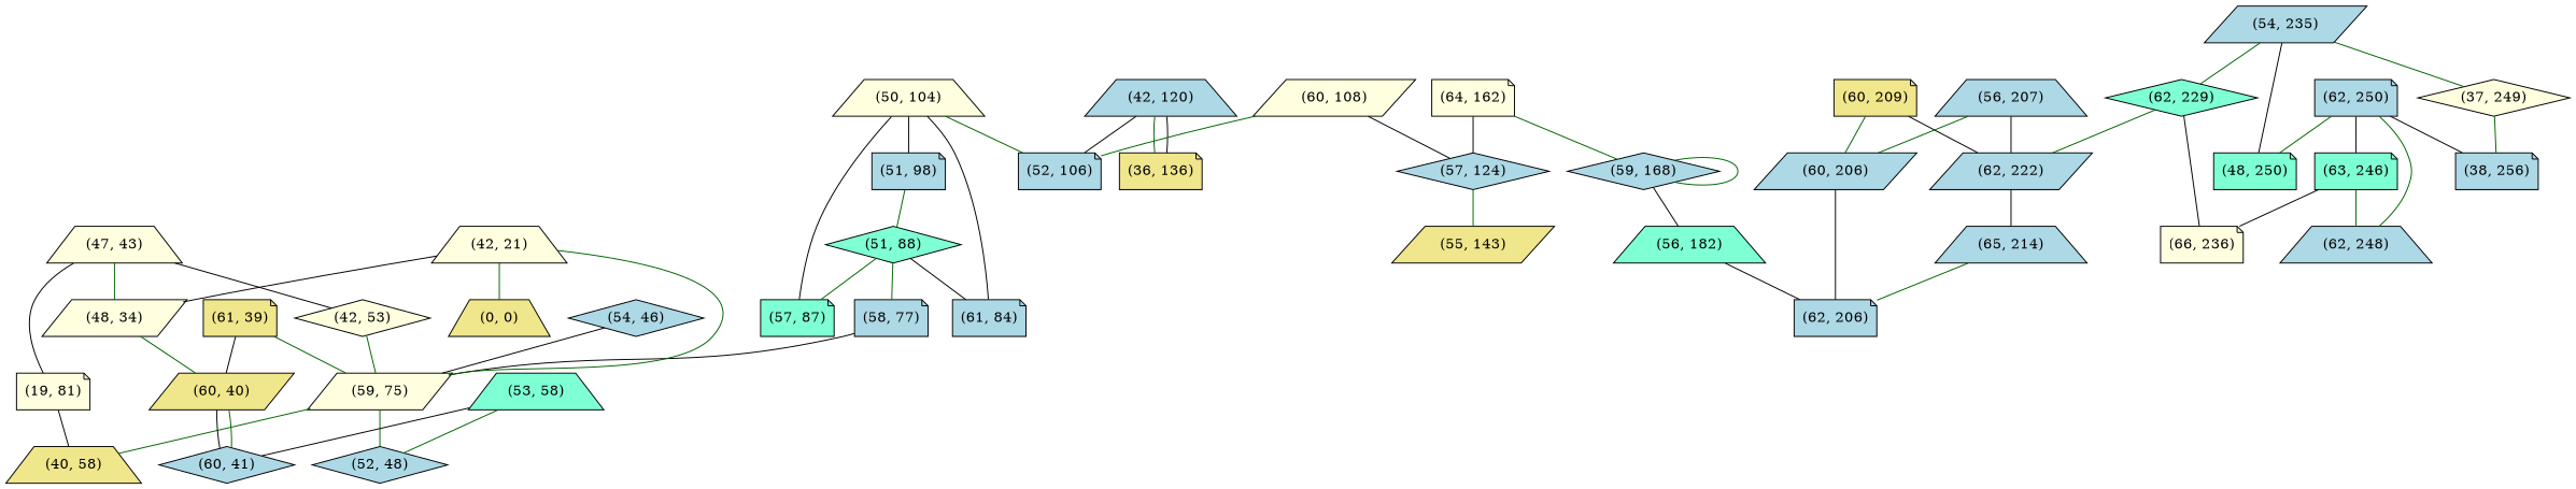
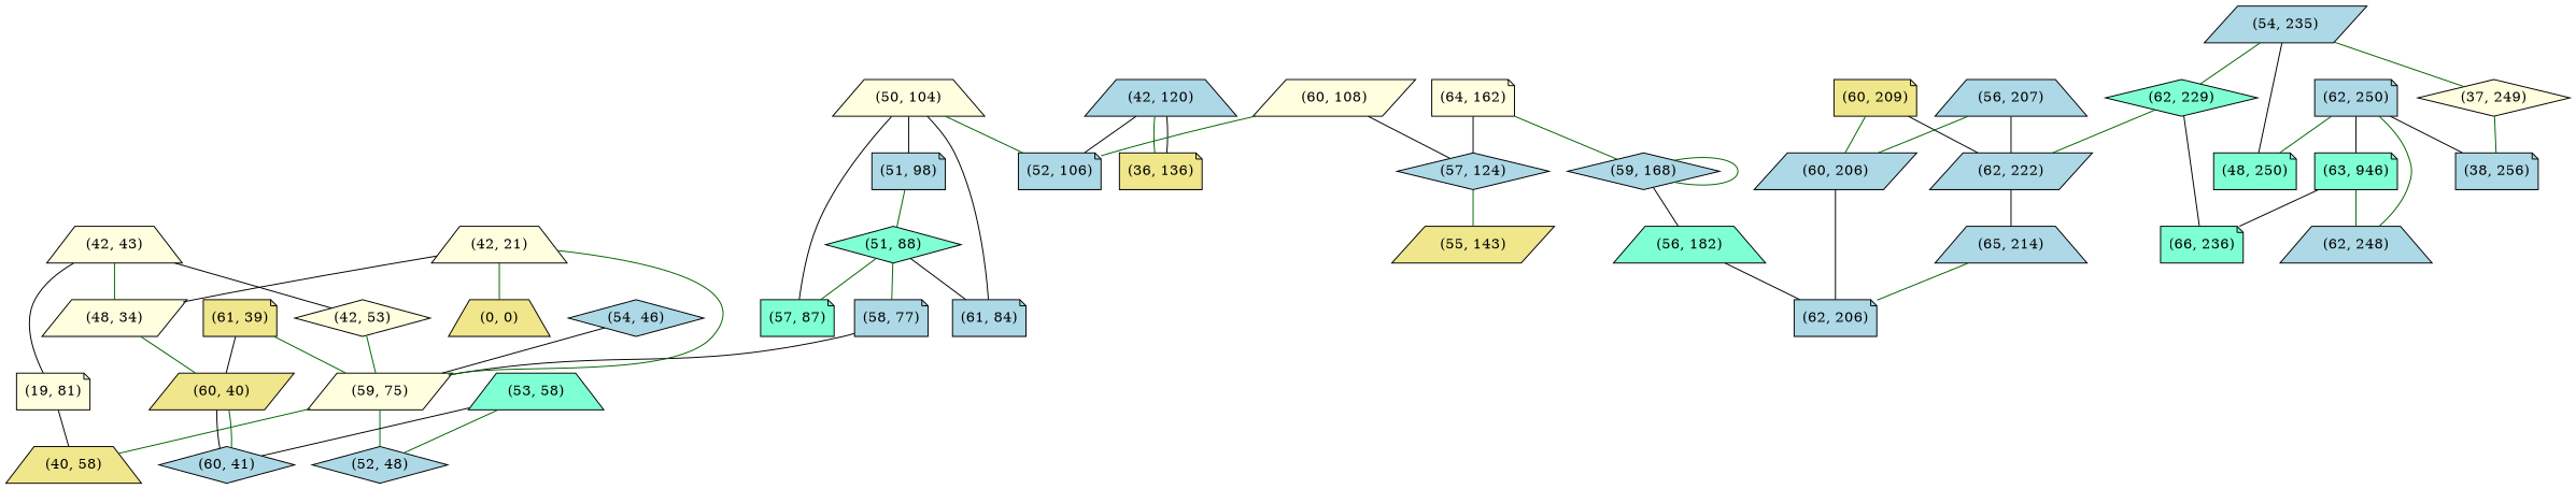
  graph {
    node [fillcolor=lightblue shape=note style=filled]
    edge [color=darkgreen weight=1]
    "(61, 39)" [fillcolor=khaki]
    "(59, 75)" [fillcolor=lightyellow shape=parallelogram]
    "(60, 40)" [fillcolor=khaki shape=parallelogram]
    "(40, 58)" [fillcolor=khaki shape=trapezium]
    "(52, 48)" [shape=diamond]
    "(60, 41)" [shape=diamond]
-   "(42, 43)" [fillcolor=lightyellow shape=trapezium label="(47, 43)"]
+   "(42, 43)" [fillcolor=lightyellow shape=trapezium]
    "(19, 81)" [fillcolor=lightyellow]
    "(42, 53)" [fillcolor=lightyellow shape=diamond]
    "(48, 34)" [fillcolor=lightyellow shape=parallelogram]
    "(60, 209)" [fillcolor=khaki]
    "(60, 206)" [shape=parallelogram]
    "(62, 222)" [shape=parallelogram]
    "(62, 206)"
    "(65, 214)" [shape=trapezium]
    "(42, 120)" [shape=trapezium]
    "(36, 136)" [fillcolor=khaki]
    "(52, 106)"
-   "(63, 246)" [fillcolor=aquamarine]
+   "(63, 246)" [fillcolor=aquamarine label="(63, 946)"]
    "(62, 250)"
    "(62, 248)" [shape=trapezium]
    "(48, 250)" [fillcolor=aquamarine]
    "(38, 256)"
-   "(66, 236)" [fillcolor=lightyellow]
+   "(66, 236)" [fillcolor=aquamarine]
    "(54, 235)" [shape=parallelogram]
    "(37, 249)" [fillcolor=lightyellow shape=diamond]
    "(62, 229)" [fillcolor=aquamarine shape=diamond]
    "(50, 104)" [fillcolor=lightyellow shape=trapezium]
    "(51, 98)"
    "(61, 84)"
    "(57, 87)" [fillcolor=aquamarine]
    "(51, 88)" [fillcolor=aquamarine shape=diamond]
    "(60, 108)" [fillcolor=lightyellow shape=parallelogram]
    "(57, 124)" [shape=diamond]
    "(55, 143)" [fillcolor=khaki shape=parallelogram]
    "(64, 162)" [fillcolor=lightyellow]
    "(59, 168)" [shape=diamond]
    "(56, 182)" [fillcolor=aquamarine shape=trapezium]
    "(58, 77)"
    "(56, 207)" [shape=trapezium]
    "(54, 46)" [shape=diamond]
    "(42, 21)" [fillcolor=lightyellow shape=trapezium]
    "(0, 0)" [fillcolor=khaki shape=trapezium]
    "(53, 58)" [fillcolor=aquamarine shape=trapezium]
    "(61, 39)" -- "(59, 75)" [weight=3]
    "(61, 39)" -- "(60, 40)" [color=black]
    "(59, 75)" -- "(40, 58)" [weight=3]
    "(59, 75)" -- "(52, 48)" [weight=3]
    "(60, 40)" -- "(60, 41)" [color=black]
    "(60, 40)" -- "(60, 41)"
    "(42, 43)" -- "(19, 81)" [color=black]
    "(42, 43)" -- "(42, 53)" [color=black]
    "(42, 43)" -- "(48, 34)"
    "(19, 81)" -- "(40, 58)" [color=black]
    "(42, 53)" -- "(59, 75)" [weight=3]
    "(48, 34)" -- "(60, 40)"
    "(60, 209)" -- "(60, 206)"
    "(60, 209)" -- "(62, 222)" [color=black weight=3]
    "(60, 206)" -- "(62, 206)" [color=black]
    "(62, 222)" -- "(65, 214)" [color=black weight=3]
    "(65, 214)" -- "(62, 206)"
    "(42, 120)" -- "(36, 136)" [weight=2]
    "(42, 120)" -- "(36, 136)" [color=black]
    "(42, 120)" -- "(52, 106)" [color=black]
    "(63, 246)" -- "(62, 248)" [weight=3]
    "(63, 246)" -- "(66, 236)" [color=black]
    "(62, 250)" -- "(63, 246)" [color=black weight=3]
    "(62, 250)" -- "(62, 248)"
    "(62, 250)" -- "(48, 250)" [weight=3]
    "(62, 250)" -- "(38, 256)" [color=black weight=3]
    "(54, 235)" -- "(48, 250)" [color=black]
    "(54, 235)" -- "(37, 249)"
    "(54, 235)" -- "(62, 229)"
    "(37, 249)" -- "(38, 256)"
    "(62, 229)" -- "(62, 222)"
    "(62, 229)" -- "(66, 236)" [color=black]
    "(50, 104)" -- "(52, 106)"
    "(50, 104)" -- "(51, 98)" [color=black weight=3]
    "(50, 104)" -- "(61, 84)" [color=black weight=3]
    "(50, 104)" -- "(57, 87)" [color=black weight=3]
    "(51, 98)" -- "(51, 88)"
    "(51, 88)" -- "(61, 84)" [color=black]
    "(51, 88)" -- "(57, 87)"
    "(51, 88)" -- "(58, 77)"
    "(60, 108)" -- "(52, 106)"
    "(60, 108)" -- "(57, 124)" [color=black]
    "(57, 124)" -- "(55, 143)" [weight=3]
    "(64, 162)" -- "(57, 124)" [color=black weight=3]
    "(64, 162)" -- "(59, 168)"
    "(59, 168)" -- "(59, 168)" [weight=2]
    "(59, 168)" -- "(56, 182)" [color=black]
    "(56, 182)" -- "(62, 206)" [color=black]
    "(58, 77)" -- "(59, 75)" [color=black]
    "(56, 207)" -- "(60, 206)"
    "(56, 207)" -- "(62, 222)" [color=black weight=3]
    "(54, 46)" -- "(59, 75)" [color=black weight=3]
    "(42, 21)" -- "(59, 75)" [weight=3]
    "(42, 21)" -- "(48, 34)" [color=black]
    "(42, 21)" -- "(0, 0)" [weight=4]
    "(53, 58)" -- "(52, 48)"
    "(53, 58)" -- "(60, 41)" [color=black]
  }
